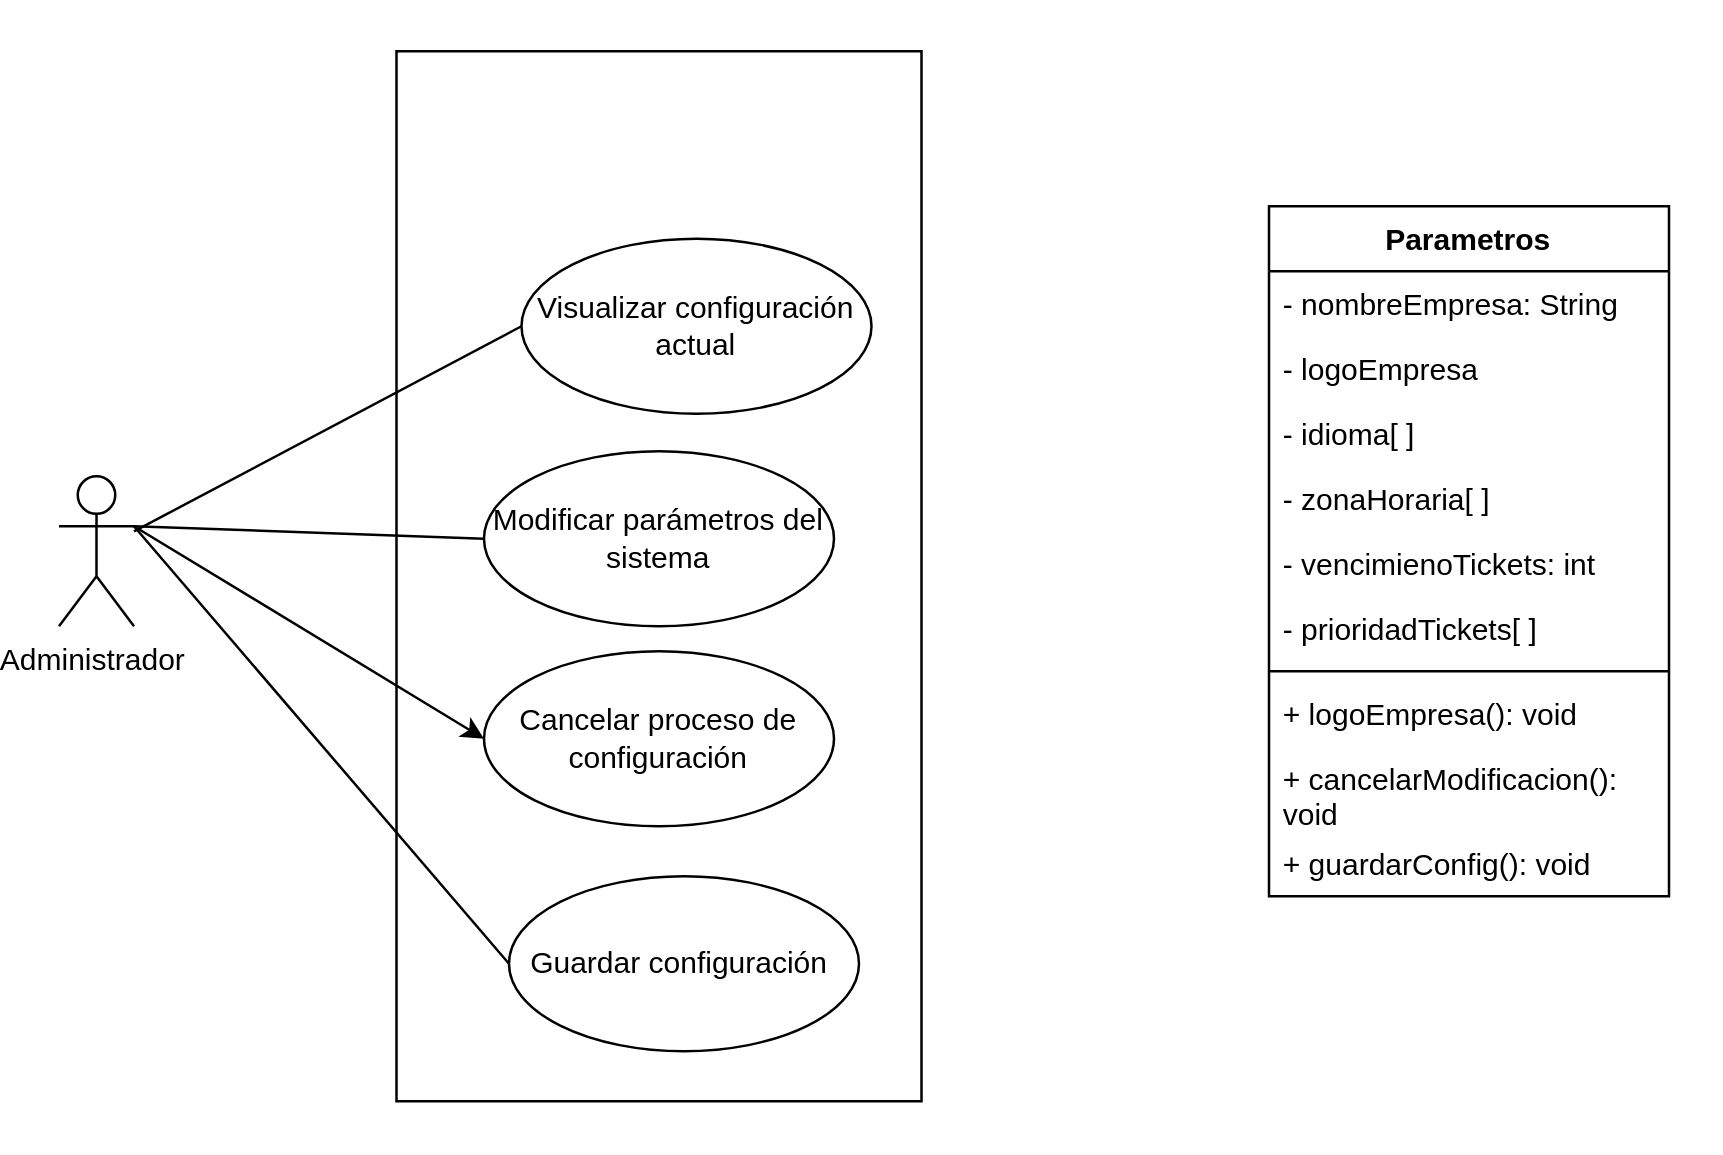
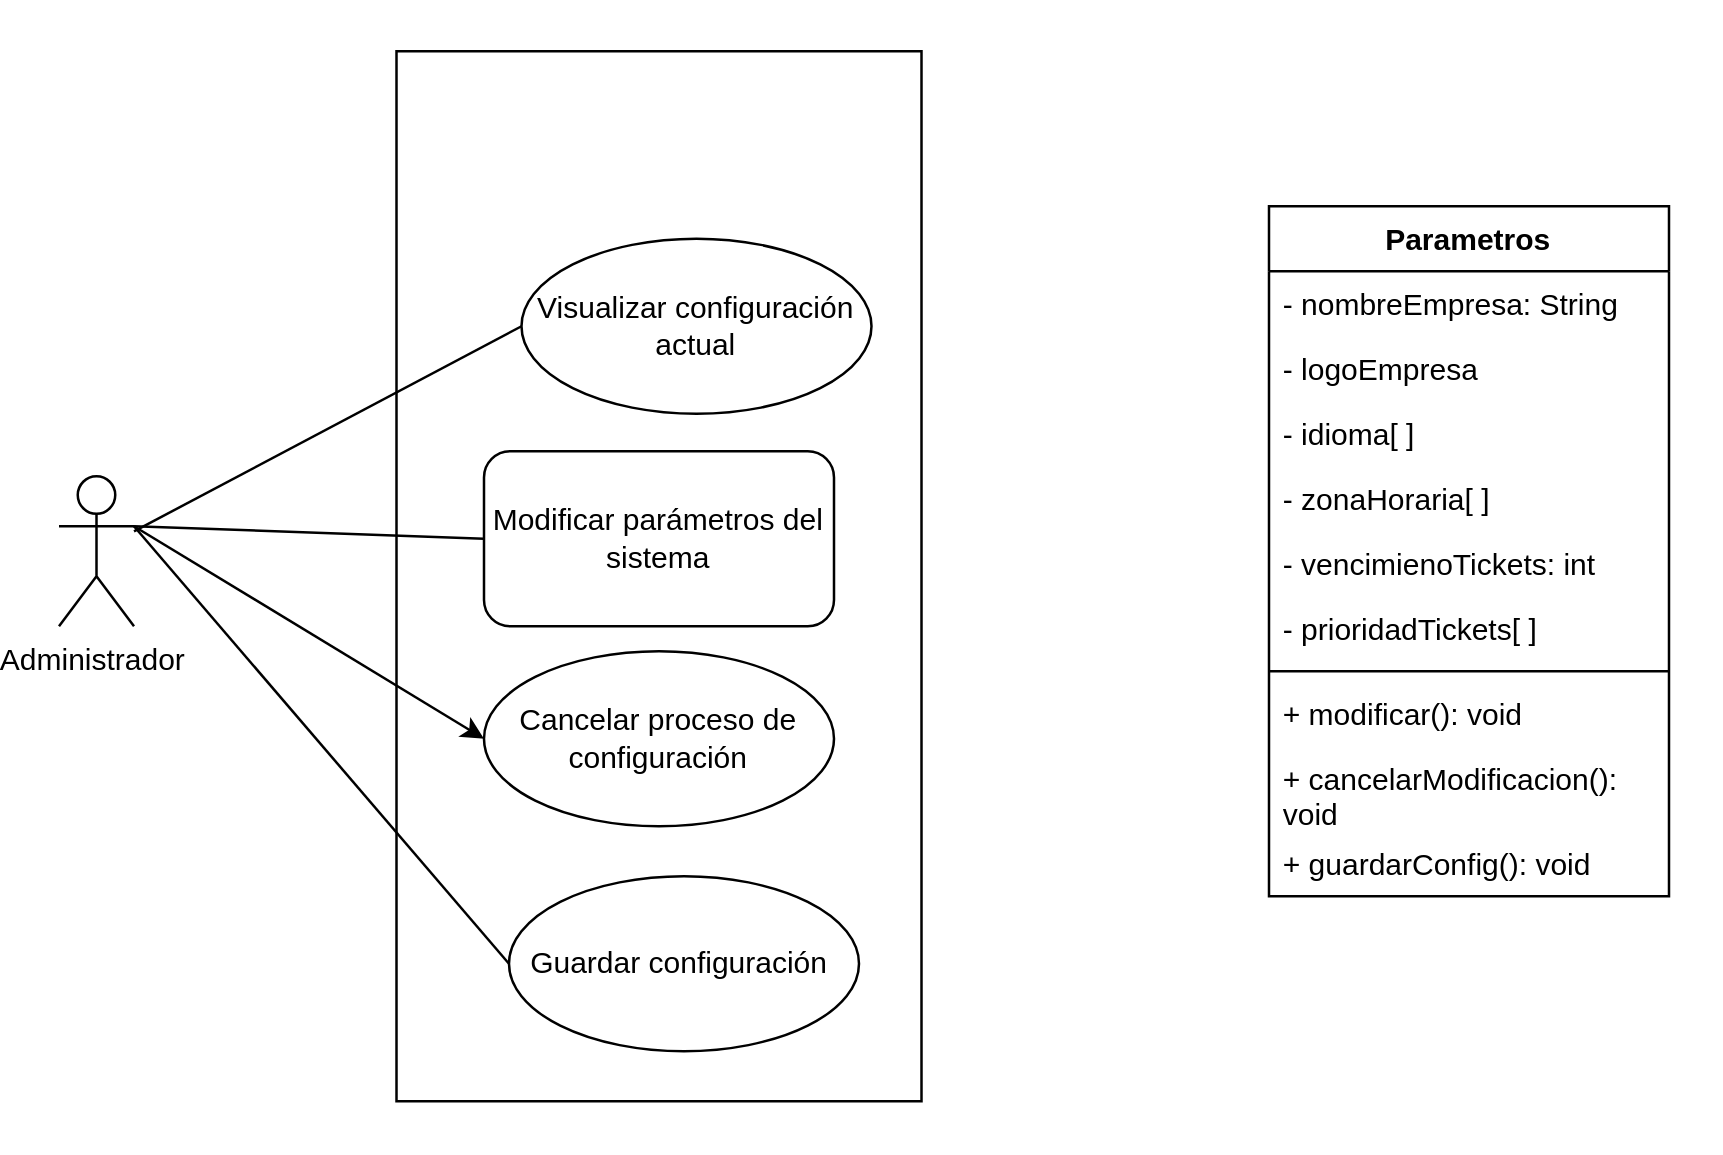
  <mxCell id="0" />
  <mxCell id="1" parent="0" />
  <mxCell id="2" value="Administrador&amp;nbsp;" style="shape=umlActor;verticalLabelPosition=bottom;verticalAlign=top;html=1;" parent="1" vertex="1"><mxGeometry x="20" y="190" width="30" height="60" as="geometry" /></mxCell>
  <mxCell id="3" value="" style="rounded=0;whiteSpace=wrap;html=1;" parent="1" vertex="1"><mxGeometry x="155" y="20" width="210" height="420" as="geometry" /></mxCell>
  <mxCell id="4" value="Visualizar configuración actual" style="ellipse;whiteSpace=wrap;html=1;" parent="1" vertex="1"><mxGeometry x="205" y="95" width="140" height="70" as="geometry" /></mxCell>
- <mxCell id="5" value="Modificar parámetros del sistema" style="ellipse;whiteSpace=wrap;html=1;" parent="1" vertex="1"><mxGeometry x="190" y="180" width="140" height="70" as="geometry" /></mxCell>
+ <mxCell id="5" value="Modificar parámetros del sistema" style="whiteSpace=wrap;html=1;rounded=1;" parent="1" vertex="1"><mxGeometry x="190" y="180" width="140" height="70" as="geometry" /></mxCell>
  <mxCell id="6" value="Cancelar proceso de configuración" style="ellipse;whiteSpace=wrap;html=1;" parent="1" vertex="1"><mxGeometry x="190" y="260" width="140" height="70" as="geometry" /></mxCell>
  <mxCell id="7" value="Guardar configuración&amp;nbsp;" style="ellipse;whiteSpace=wrap;html=1;" parent="1" vertex="1"><mxGeometry x="200" y="350" width="140" height="70" as="geometry" /></mxCell>
  <mxCell id="8" value="" style="endArrow=none;html=1;rounded=0;entryX=0;entryY=0.5;entryDx=0;entryDy=0;" parent="1" source="2" target="4" edge="1"><mxGeometry width="50" height="50" relative="1" as="geometry"><mxPoint x="115" y="70" as="sourcePoint" /><mxPoint x="190" y="120" as="targetPoint" /></mxGeometry></mxCell>
  <mxCell id="9" value="" style="endArrow=none;html=1;rounded=0;entryX=0;entryY=0.5;entryDx=0;entryDy=0;exitX=1;exitY=0.333;exitDx=0;exitDy=0;exitPerimeter=0;" parent="1" source="2" target="5" edge="1"><mxGeometry width="50" height="50" relative="1" as="geometry"><mxPoint x="60" y="221" as="sourcePoint" /><mxPoint x="200" y="135" as="targetPoint" /></mxGeometry></mxCell>
  <mxCell id="10" value="" style="endArrow=classic;html=1;rounded=0;entryX=0;entryY=0.5;entryDx=0;entryDy=0;exitX=1;exitY=0.333;exitDx=0;exitDy=0;exitPerimeter=0;" parent="1" source="2" target="6" edge="1"><mxGeometry width="50" height="50" relative="1" as="geometry"><mxPoint x="70" y="231" as="sourcePoint" /><mxPoint x="210" y="145" as="targetPoint" /></mxGeometry></mxCell>
  <mxCell id="11" value="" style="endArrow=none;html=1;rounded=0;entryX=0;entryY=0.5;entryDx=0;entryDy=0;" parent="1" target="7" edge="1"><mxGeometry width="50" height="50" relative="1" as="geometry"><mxPoint x="50" y="210" as="sourcePoint" /><mxPoint x="220" y="155" as="targetPoint" /></mxGeometry></mxCell>
  <mxCell id="12" value="Parametros" style="swimlane;fontStyle=1;align=center;verticalAlign=top;childLayout=stackLayout;horizontal=1;startSize=26;horizontalStack=0;resizeParent=1;resizeParentMax=0;resizeLast=0;collapsible=1;marginBottom=0;whiteSpace=wrap;html=1;" parent="1" vertex="1"><mxGeometry x="504" y="82" width="160" height="276" as="geometry" /></mxCell>
  <mxCell id="13" value="- nombreEmpresa: String" style="text;strokeColor=none;fillColor=none;align=left;verticalAlign=top;spacingLeft=4;spacingRight=4;overflow=hidden;rotatable=0;points=[[0,0.5],[1,0.5]];portConstraint=eastwest;whiteSpace=wrap;html=1;" parent="12" vertex="1"><mxGeometry y="26" width="160" height="26" as="geometry" /></mxCell>
  <mxCell id="14" value="- logoEmpresa" style="text;strokeColor=none;fillColor=none;align=left;verticalAlign=top;spacingLeft=4;spacingRight=4;overflow=hidden;rotatable=0;points=[[0,0.5],[1,0.5]];portConstraint=eastwest;whiteSpace=wrap;html=1;" parent="12" vertex="1"><mxGeometry y="52" width="160" height="26" as="geometry" /></mxCell>
  <mxCell id="15" value="- idioma[ ]" style="text;strokeColor=none;fillColor=none;align=left;verticalAlign=top;spacingLeft=4;spacingRight=4;overflow=hidden;rotatable=0;points=[[0,0.5],[1,0.5]];portConstraint=eastwest;whiteSpace=wrap;html=1;" parent="12" vertex="1"><mxGeometry y="78" width="160" height="26" as="geometry" /></mxCell>
  <mxCell id="16" value="- zonaHoraria[ ]" style="text;strokeColor=none;fillColor=none;align=left;verticalAlign=top;spacingLeft=4;spacingRight=4;overflow=hidden;rotatable=0;points=[[0,0.5],[1,0.5]];portConstraint=eastwest;whiteSpace=wrap;html=1;" parent="12" vertex="1"><mxGeometry y="104" width="160" height="26" as="geometry" /></mxCell>
  <mxCell id="17" value="- vencimienoTickets: int" style="text;strokeColor=none;fillColor=none;align=left;verticalAlign=top;spacingLeft=4;spacingRight=4;overflow=hidden;rotatable=0;points=[[0,0.5],[1,0.5]];portConstraint=eastwest;whiteSpace=wrap;html=1;" parent="12" vertex="1"><mxGeometry y="130" width="160" height="26" as="geometry" /></mxCell>
  <mxCell id="18" value="- prioridadTickets[ ]" style="text;strokeColor=none;fillColor=none;align=left;verticalAlign=top;spacingLeft=4;spacingRight=4;overflow=hidden;rotatable=0;points=[[0,0.5],[1,0.5]];portConstraint=eastwest;whiteSpace=wrap;html=1;" parent="12" vertex="1"><mxGeometry y="156" width="160" height="26" as="geometry" /></mxCell>
  <mxCell id="19" value="" style="line;strokeWidth=1;fillColor=none;align=left;verticalAlign=middle;spacingTop=-1;spacingLeft=3;spacingRight=3;rotatable=0;labelPosition=right;points=[];portConstraint=eastwest;strokeColor=inherit;" parent="12" vertex="1"><mxGeometry y="182" width="160" height="8" as="geometry" /></mxCell>
- <mxCell id="20" value="+ logoEmpresa(): void" style="text;strokeColor=none;fillColor=none;align=left;verticalAlign=top;spacingLeft=4;spacingRight=4;overflow=hidden;rotatable=0;points=[[0,0.5],[1,0.5]];portConstraint=eastwest;whiteSpace=wrap;html=1;" parent="12" vertex="1"><mxGeometry y="190" width="160" height="26" as="geometry" /></mxCell>
+ <mxCell id="20" value="+ modificar(): void" style="text;strokeColor=none;fillColor=none;align=left;verticalAlign=top;spacingLeft=4;spacingRight=4;overflow=hidden;rotatable=0;points=[[0,0.5],[1,0.5]];portConstraint=eastwest;whiteSpace=wrap;html=1;" parent="12" vertex="1"><mxGeometry y="190" width="160" height="26" as="geometry" /></mxCell>
  <mxCell id="21" value="+ cancelarModificacion(): void" style="text;strokeColor=none;fillColor=none;align=left;verticalAlign=top;spacingLeft=4;spacingRight=4;overflow=hidden;rotatable=0;points=[[0,0.5],[1,0.5]];portConstraint=eastwest;whiteSpace=wrap;html=1;" parent="12" vertex="1"><mxGeometry y="216" width="160" height="34" as="geometry" /></mxCell>
  <mxCell id="22" value="+ guardarConfig(): void" style="text;strokeColor=none;fillColor=none;align=left;verticalAlign=top;spacingLeft=4;spacingRight=4;overflow=hidden;rotatable=0;points=[[0,0.5],[1,0.5]];portConstraint=eastwest;whiteSpace=wrap;html=1;" parent="12" vertex="1"><mxGeometry y="250" width="160" height="26" as="geometry" /></mxCell>
